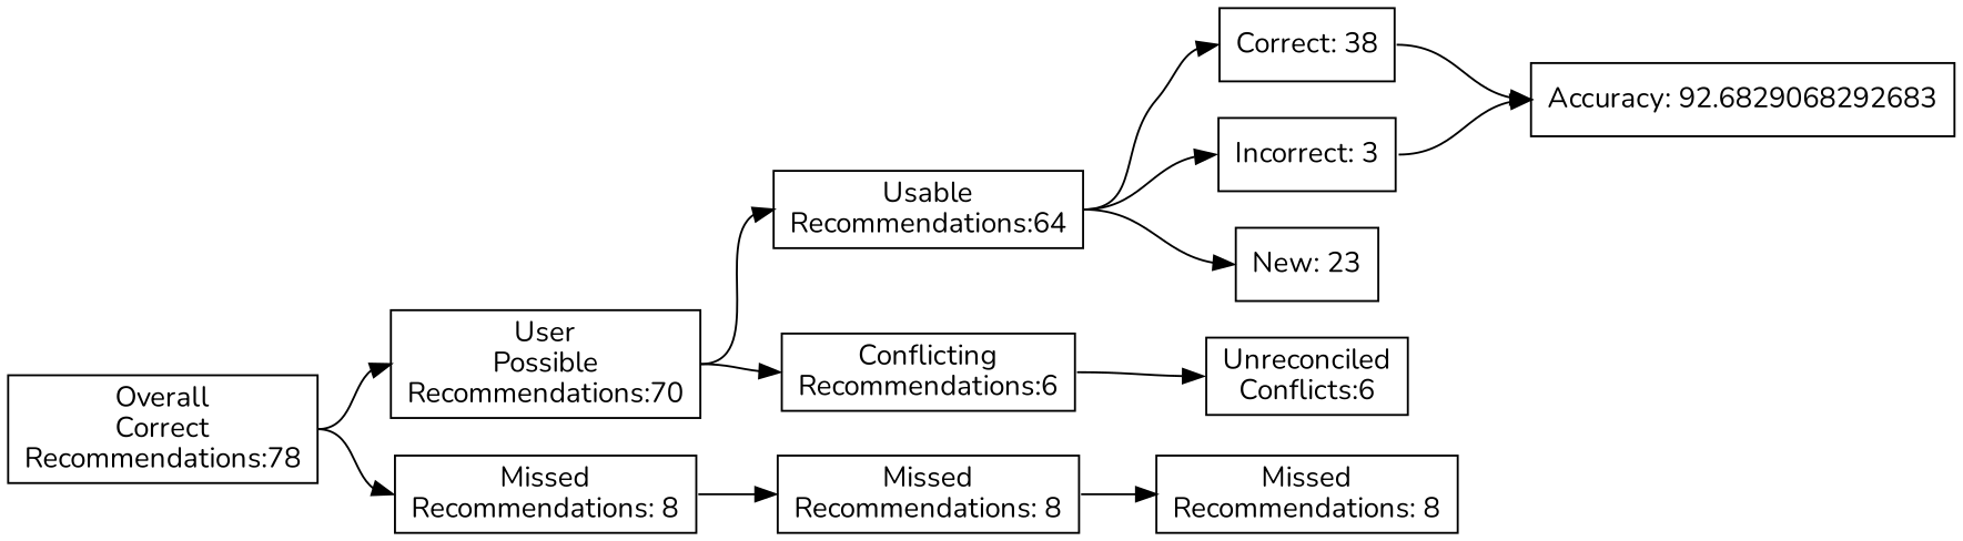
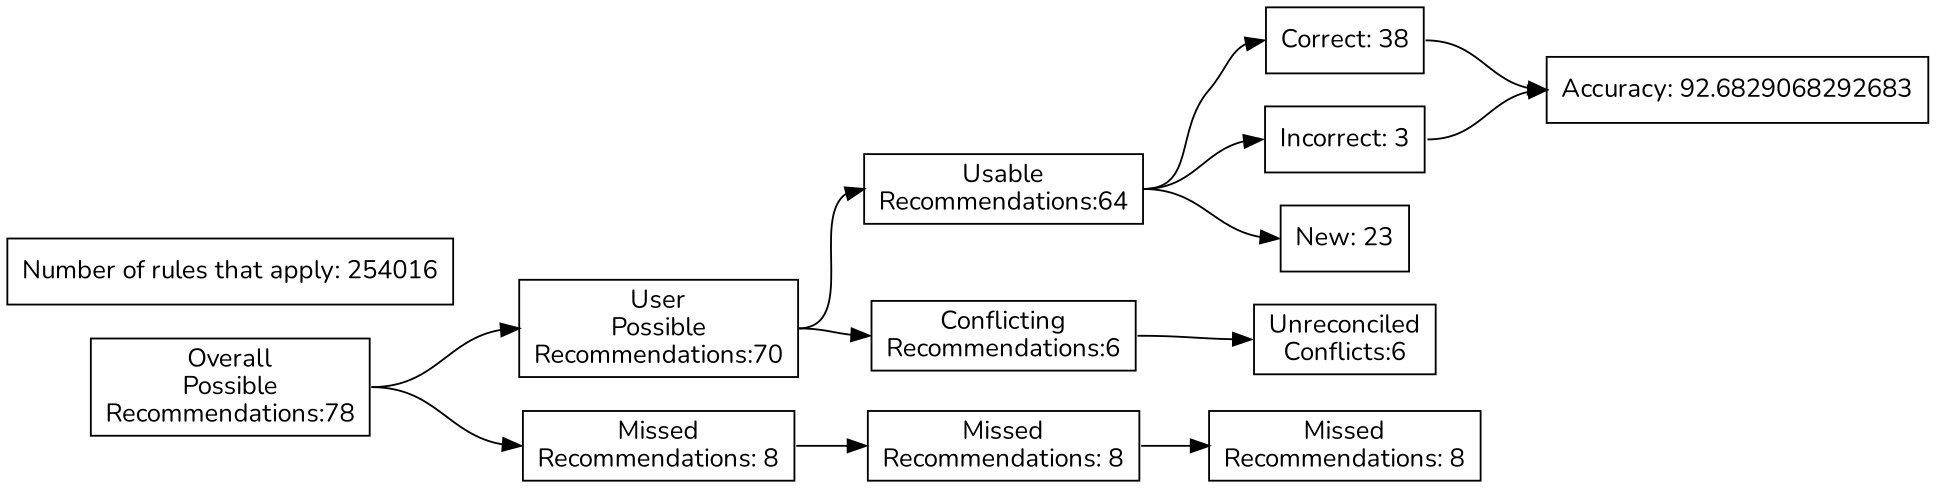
  digraph {
    fontname=Nunito
    rankdir=LR
    node [fontname=Nunito shape=box]
    edge [fontname=Nunito headport=w tailport=e]
-   n1 [label="Overall\nCorrect\nRecommendations:78"]
+   n1 [label="Overall\nPossible\nRecommendations:78"]
    n2 [label="User\nPossible\nRecommendations:70"]
    n3 [label="Missed\nRecommendations: 8"]
    n4 [label="Usable\nRecommendations:64"]
    n5 [label="Conflicting\nRecommendations:6"]
    n6 [label="Missed\nRecommendations: 8"]
    n7 [label="Correct: 38"]
    n8 [label="Incorrect: 3"]
    n9 [label="New: 23"]
    n10 [label="Unreconciled\nConflicts:6"]
    n11 [label="Missed\nRecommendations: 8"]
    n12 [label="Accuracy: 92.6829068292683"]
+   n13 [label="Number of rules that apply: 254016"]
    n1 -> n2
    n1 -> n3
    n2 -> n4
    n2 -> n5
    n3 -> n6
    n4 -> n7
    n4 -> n8
    n4 -> n9
    n5 -> n10
    n6 -> n11
    n7 -> n12
    n8 -> n12
  }
